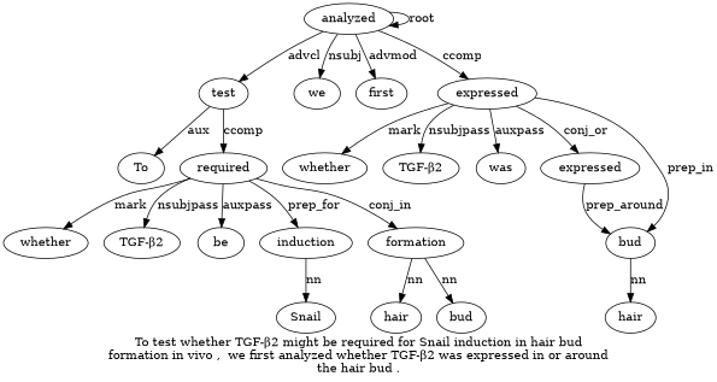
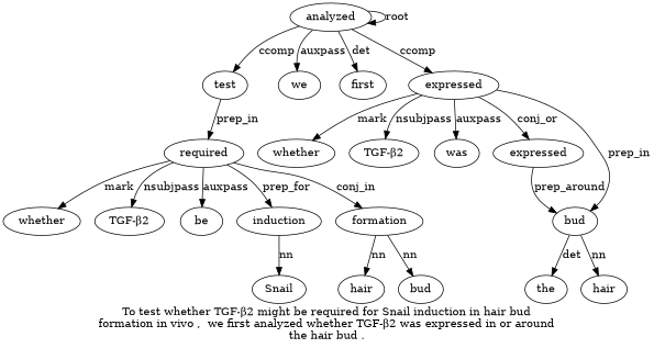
  digraph {
    label="To test whether TGF-β2 might be required for Snail induction in hair bud\nformation in vivo ,  we first analyzed whether TGF-β2 was expressed in or around\nthe hair bud ."
    node [fillcolor=white style=filled]
    n1 [label=test]
-   n2 [label=To]
    n3 [label=required]
    n4 [label=whether]
    n5 [label="TGF-β2"]
    n6 [label=be]
    n7 [label=induction]
    n8 [label=formation]
    n9 [label=analyzed]
    n10 [label=we]
    n11 [label=first]
    n12 [label=expressed]
    n13 [label=whether]
    n14 [label="TGF-β2"]
    n15 [label=was]
    n16 [label=expressed]
    n17 [label=bud]
    n18 [label=Snail]
    n19 [label=hair]
    n20 [label=bud]
+   n21 [label=the]
    n22 [label=hair]
-   n1 -> n2 [label=aux]
-   n1 -> n3 [label=ccomp]
+   n1 -> n3 [label=prep_in]
    n3 -> n4 [label=mark]
    n3 -> n5 [label=nsubjpass]
    n3 -> n6 [label=auxpass]
    n3 -> n7 [label=prep_for]
    n3 -> n8 [label=conj_in]
    n7 -> n18 [label=nn]
    n8 -> n19 [label=nn]
    n8 -> n20 [label=nn]
-   n9 -> n1 [label=advcl]
+   n9 -> n1 [label=ccomp]
    n9 -> n9 [label=root]
-   n9 -> n10 [label=nsubj]
-   n9 -> n11 [label=advmod]
+   n9 -> n10 [label=auxpass]
+   n9 -> n11 [label=det]
    n9 -> n12 [label=ccomp]
    n12 -> n13 [label=mark]
    n12 -> n14 [label=nsubjpass]
    n12 -> n15 [label=auxpass]
    n12 -> n16 [label=conj_or]
    n12 -> n17 [label=prep_in]
    n16 -> n17 [label=prep_around]
+   n17 -> n21 [label=det]
    n17 -> n22 [label=nn]
  }
